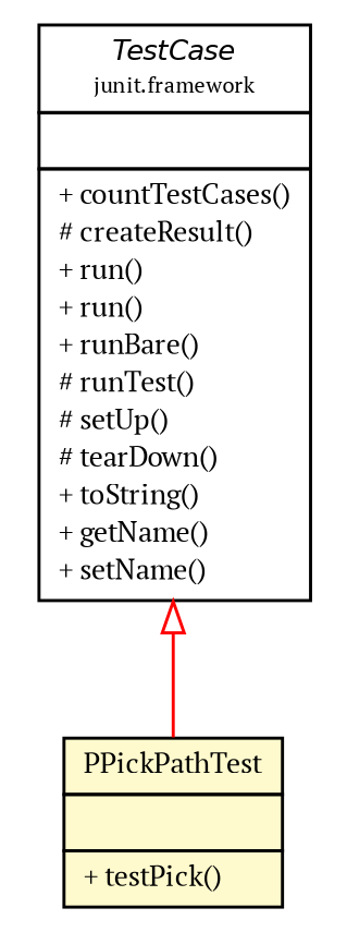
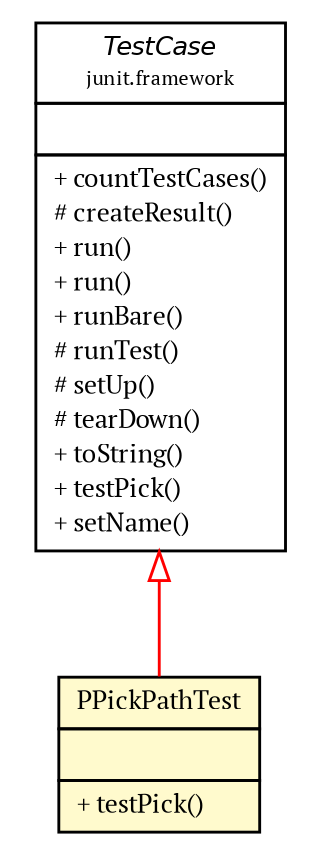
  digraph {
    fontname="PT Serif"
    node [fontcolor=black fontname="PT Serif" fontsize=9.0 shape=plaintext]
    n1 [label=<<table border="0" cellborder="1" cellspacing="0" cellpadding="2" port="p" bgcolor="lemonChiffon" href="./PPickPathTest.html"> 		<tr><td><table border="0" cellspacing="0" cellpadding="1"> 			<tr><td> PPickPathTest </td></tr> 		</table></td></tr> 		<tr><td><table border="0" cellspacing="0" cellpadding="1"> 			<tr><td align="left">  </td></tr> 		</table></td></tr> 		<tr><td><table border="0" cellspacing="0" cellpadding="1"> 			<tr><td align="left"> + testPick() </td></tr> 		</table></td></tr> 		</table>>]
-   n2 [label=<<table border="0" cellborder="1" cellspacing="0" cellpadding="2" port="p"> 		<tr><td><table border="0" cellspacing="0" cellpadding="1"> 			<tr><td><font face="Helvetica-Oblique"> TestCase </font></td></tr> 			<tr><td><font point-size="7.0"> junit.framework </font></td></tr> 		</table></td></tr> 		<tr><td><table border="0" cellspacing="0" cellpadding="1"> 			<tr><td align="left">  </td></tr> 		</table></td></tr> 		<tr><td><table border="0" cellspacing="0" cellpadding="1"> 			<tr><td align="left"> + countTestCases() </td></tr> 			<tr><td align="left"> # createResult() </td></tr> 			<tr><td align="left"> + run() </td></tr> 			<tr><td align="left"> + run() </td></tr> 			<tr><td align="left"> + runBare() </td></tr> 			<tr><td align="left"> # runTest() </td></tr> 			<tr><td align="left"> # setUp() </td></tr> 			<tr><td align="left"> # tearDown() </td></tr> 			<tr><td align="left"> + toString() </td></tr> 			<tr><td align="left"> + getName() </td></tr> 			<tr><td align="left"> + setName() </td></tr> 		</table></td></tr> 		</table>>]
+   n2 [label=<<table border="0" cellborder="1" cellspacing="0" cellpadding="2" port="p"> 		<tr><td><table border="0" cellspacing="0" cellpadding="1"> 			<tr><td><font face="Helvetica-Oblique"> TestCase </font></td></tr> 			<tr><td><font point-size="7.0"> junit.framework </font></td></tr> 		</table></td></tr> 		<tr><td><table border="0" cellspacing="0" cellpadding="1"> 			<tr><td align="left">  </td></tr> 		</table></td></tr> 		<tr><td><table border="0" cellspacing="0" cellpadding="1"> 			<tr><td align="left"> + countTestCases() </td></tr> 			<tr><td align="left"> # createResult() </td></tr> 			<tr><td align="left"> + run() </td></tr> 			<tr><td align="left"> + run() </td></tr> 			<tr><td align="left"> + runBare() </td></tr> 			<tr><td align="left"> # runTest() </td></tr> 			<tr><td align="left"> # setUp() </td></tr> 			<tr><td align="left"> # tearDown() </td></tr> 			<tr><td align="left"> + toString() </td></tr> 			<tr><td align="left"> + testPick() </td></tr> 			<tr><td align="left"> + setName() </td></tr> 		</table></td></tr> 		</table>>]
    n2 -> n1 [arrowtail=empty dir=back fontname="PT Serif" fontsize=10 headport=p labelfontname=Helvetica labelfontsize=10 tailport=p color=red]
  }
